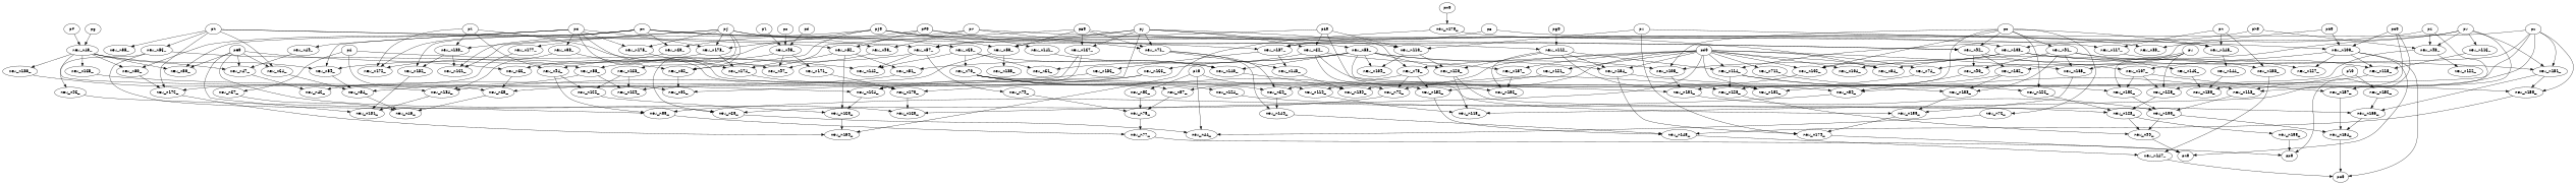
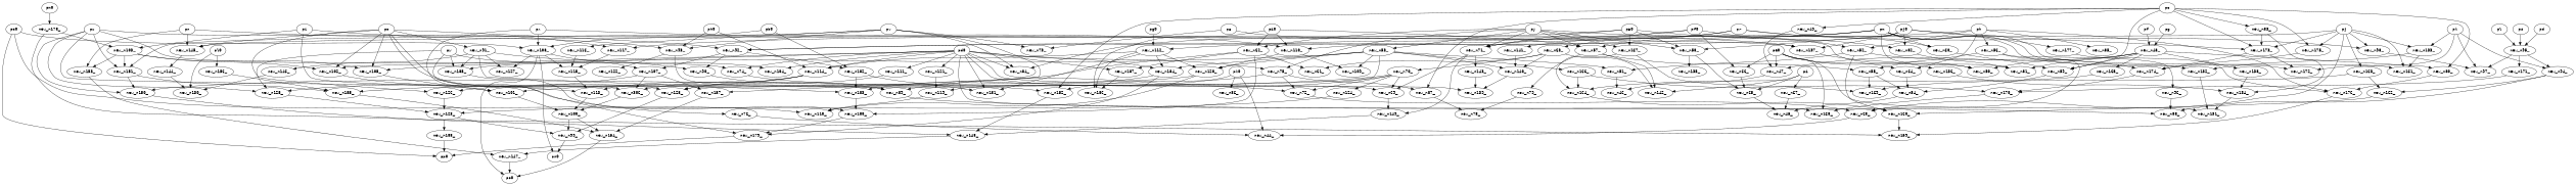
  digraph {
    fontname="DejaVu Sans Mono"
    node [fontname="DejaVu Sans Mono"]
    edge [fontname="DejaVu Sans Mono"]
-   new_n77_
    pn0
    new_n108_
    new_n107_
    new_n115_
    new_n127_
    po0
    new_n157_
    new_n125_
-   new_n106_
+   new_n106_ [label=new_n306_]
    new_n113_
    new_n99_
    pk0
    new_n44_
    new_n86_
    new_n119_
    new_n78_
    new_n118_
    new_n68_
    new_n76_
    new_n54_
    new_n45_
    new_n67_
    new_n65_
    new_n47_
    new_n46_
    new_n51_
    new_n48_
    new_n50_
    new_n59_
    new_n80_
    new_n81_
    new_n138_
    new_n165_
    new_n176_
    new_n134_
    new_n164_
    pe0
    new_n64_
    new_n66_
    new_n131_
    new_n168_
    new_n49_
    pf
    pg
    pc
    new_n87_
    new_n83_
    new_n152_
    new_n173_
    new_n175_
    new_n82_
    new_n117_
    new_n148_
    new_n172_
    new_n174_
    pm
    new_n60_
    new_n63_
    new_n92_
    new_n132_
    new_n161_
    new_n140_
    new_n142_
    new_n61_
    new_n70_
    new_n90_
    new_n182_
    new_n53_
    new_n128_
    new_n105_
    new_n109_
    new_n120_
    new_n166_
    new_n184_
    new_n101_
    new_n155_
    new_n139_
    new_n170_
    new_n183_
    new_n179_
    new_n52_
    new_n160_
    new_n159_
    pf0
    new_n112_
    new_n141_
    new_n186_
    new_n114_
    new_n181_
    ph
    new_n57_
    new_n56_
    new_n85_
    new_n55_
    new_n79_
    new_n96_
    py
    new_n58_
    new_n62_
    new_n71_
    new_n75_
    new_n167_
    new_n135_
    new_n180_
    new_n187_
    new_n69_
    new_n149_
    new_n143_
    new_n72_
    new_n169_
    new_n88_
    pi0
    new_n110_
    pa0
    new_n84_
    pj0
    new_n137_
    new_n177_
    new_n136_
    pr
    new_n98_
    new_n97_
    new_n100_
    new_n89_
    new_n124_
    new_n150_
    pi
    pj
    new_n133_
    new_n145_
    new_n163_
    new_n144_
    new_n162_
    pd0
    new_n74_
    new_n102_
    new_n104_
-   new_n111_ [label=new_n711_]
+   new_n111_
    new_n121_
    new_n185_
    new_n126_
    new_n123_
    pv
-   new_n73_ [label=new_n33_]
+   new_n73_
    new_n93_
    new_n116_
    new_n151_
    new_n122_
    new_n154_
    pa
    pu
    po
    new_n91_
    new_n146_
    new_n94_
    new_n130_
    pz
    new_n103_
    new_n153_
    ph0
    new_n95_
    new_n171_
    pk
    pl
    ps
    pd
    new_n188_
    pp0
    new_n147_
    new_n178_
    pw
    pb0
    pc0
    px
    pg0
    pn
    pl0
    new_n156_
    pm0
-   new_n77_ -> pn0
    new_n108_ -> pn0
    new_n108_ -> new_n107_
    new_n108_ -> new_n115_
    new_n108_ -> new_n127_
    new_n108_ -> po0
    new_n107_ -> new_n157_
    new_n107_ -> new_n125_
    new_n107_ -> new_n106_
    new_n115_ -> new_n113_
    new_n157_ -> new_n154_
    new_n125_ -> new_n123_
    new_n106_ -> new_n100_
    new_n113_ -> new_n100_
    new_n99_ -> pn0
    pk0 -> new_n44_
    pk0 -> new_n86_
    pk0 -> new_n119_
-   new_n86_ -> new_n78_
    new_n119_ -> new_n118_
-   new_n78_ -> new_n77_
    new_n68_ -> new_n44_
    new_n76_ -> new_n44_
    new_n54_ -> new_n45_
    new_n67_ -> new_n45_
    new_n65_ -> new_n45_
    new_n47_ -> new_n46_
    new_n51_ -> new_n46_
    new_n48_ -> new_n47_
    new_n48_ -> new_n50_
    new_n48_ -> new_n59_
    new_n48_ -> new_n80_
    new_n48_ -> new_n81_
    new_n48_ -> new_n138_
    new_n48_ -> new_n165_
    new_n59_ -> new_n54_
    new_n80_ -> new_n176_
    new_n138_ -> new_n134_
    new_n165_ -> new_n164_
    new_n176_ -> new_n159_
    new_n134_ -> new_n131_
    new_n164_ -> new_n160_
    pe0 -> new_n47_
    pe0 -> new_n50_
    pe0 -> new_n64_
    pe0 -> new_n66_
    pe0 -> new_n131_
    pe0 -> new_n168_
    new_n64_ -> new_n54_
    new_n66_ -> new_n65_
    new_n49_ -> new_n47_
    pf -> new_n48_
    pg -> new_n48_
    pc -> new_n59_
    pc -> new_n80_
    pc -> new_n49_
    pc -> new_n87_
    pc -> new_n83_
    pc -> new_n152_
    pc -> new_n173_
    pc -> new_n175_
    new_n87_ -> new_n78_
    new_n83_ -> new_n134_
-   new_n83_ -> new_n82_
+   new_n83_ -> new_n173_
    new_n152_ -> new_n148_
    new_n173_ -> new_n172_
    new_n173_ -> new_n174_
    new_n175_ -> new_n174_
    new_n82_ -> new_n81_
    new_n117_ -> new_n115_
    new_n148_ -> new_n147_
    new_n174_ -> new_n170_
    pm -> new_n50_
    pm -> new_n117_
    pm -> new_n172_
    pm -> new_n60_
    pm -> new_n63_
    pm -> new_n92_
    pm -> new_n132_
    pm -> new_n161_
    new_n60_ -> new_n59_
    new_n63_ -> new_n140_
    new_n63_ -> new_n142_
    new_n63_ -> new_n61_
    new_n63_ -> new_n70_
    new_n92_ -> new_n107_
    new_n92_ -> new_n90_
    new_n92_ -> new_n182_
    new_n132_ -> new_n131_
    new_n140_ -> new_n139_
    new_n70_ -> new_n69_
    new_n70_ -> new_n72_
    new_n70_ -> new_n89_
    new_n70_ -> new_n124_
    new_n70_ -> new_n150_
    new_n90_ -> new_n89_
    new_n182_ -> new_n183_
    new_n182_ -> new_n181_
    new_n53_ -> new_n51_
    new_n53_ -> new_n140_
    new_n53_ -> new_n128_
    new_n53_ -> new_n105_
    new_n53_ -> new_n109_
    new_n53_ -> new_n120_
    new_n53_ -> new_n166_
    new_n53_ -> new_n184_
    new_n128_ -> new_n99_
    new_n105_ -> new_n101_
    new_n120_ -> new_n118_
    new_n120_ -> new_n155_
    new_n166_ -> new_n164_
    new_n166_ -> new_n170_
    new_n184_ -> new_n183_
    new_n184_ -> new_n179_
    new_n101_ -> new_n100_
    new_n155_ -> new_n154_
    new_n170_ -> new_n168_
    new_n183_ -> new_n180_
    new_n179_ -> pp0
    new_n52_ -> new_n51_
    new_n52_ -> new_n174_
    new_n52_ -> new_n160_
    new_n160_ -> new_n159_
    pf0 -> new_n66_
    pf0 -> new_n52_
    pf0 -> new_n112_
    pf0 -> new_n141_
    new_n112_ -> new_n120_
    new_n112_ -> new_n184_
    new_n112_ -> new_n186_
    new_n112_ -> new_n114_
    new_n112_ -> new_n181_
    new_n141_ -> new_n140_
    new_n114_ -> new_n113_
    new_n114_ -> new_n128_
    new_n114_ -> new_n126_
    ph -> new_n176_
    ph -> new_n64_
    ph -> new_n52_
    ph -> new_n57_
    ph -> new_n56_
    ph -> new_n85_
    new_n57_ -> new_n142_
    new_n57_ -> new_n55_
    new_n57_ -> new_n79_
    new_n56_ -> new_n68_
    new_n56_ -> new_n55_
    new_n56_ -> new_n96_
    new_n55_ -> new_n54_
    new_n55_ -> new_n169_
    new_n79_ -> new_n78_
    new_n96_ -> new_n88_
    py -> new_n81_
    py -> new_n53_
    py -> new_n57_
    py -> new_n58_
    py -> new_n62_
    py -> new_n71_
    py -> new_n75_
    py -> new_n167_
    new_n58_ -> new_n65_
    new_n58_ -> new_n135_
    new_n62_ -> new_n61_
    new_n62_ -> new_n101_
    new_n62_ -> new_n180_
    new_n62_ -> new_n187_
    new_n71_ -> new_n69_
    new_n71_ -> new_n149_
    new_n71_ -> new_n143_
    new_n75_ -> new_n87_
    new_n75_ -> new_n152_
    new_n75_ -> new_n72_
    new_n167_ -> new_n164_
    new_n167_ -> new_n169_
    new_n180_ -> new_n179_
    new_n187_ -> new_n186_
    new_n69_ -> new_n149_
    new_n149_ -> new_n148_
    new_n143_ -> new_n139_
    new_n72_ -> new_n68_
-   new_n88_ -> new_n77_
    pi0 -> new_n186_
    pi0 -> new_n57_
    pi0 -> new_n62_
    pi0 -> new_n110_
    new_n110_ -> new_n109_
    new_n110_ -> new_n120_
    pa0 -> new_n82_
    pa0 -> new_n58_
    pa0 -> new_n71_
    pa0 -> new_n167_
    pa0 -> new_n84_
    pj0 -> new_n173_
    pj0 -> new_n82_
    pj0 -> new_n58_
    pj0 -> new_n110_
    pj0 -> new_n137_
    pj0 -> new_n177_
-   new_n137_ -> new_n143_
    new_n137_ -> new_n136_
    new_n177_ -> new_n176_
    new_n136_ -> new_n134_
    pr -> new_n60_
    pr -> new_n92_
    pr -> new_n71_
    pr -> new_n98_
    new_n98_ -> new_n97_
    new_n100_ -> new_n99_
    new_n100_ -> new_n154_
    new_n89_ -> new_n88_
    new_n124_ -> new_n123_
    new_n150_ -> new_n148_
    pi -> new_n67_
    pi -> new_n65_
    pi -> new_n142_
    pj -> new_n68_
    pj -> new_n173_
    pj -> new_n175_
    pj -> new_n161_
    pj -> new_n98_
    pj -> new_n133_
    pj -> new_n145_
    pj -> new_n163_
    new_n133_ -> new_n132_
    new_n133_ -> new_n161_
    new_n145_ -> new_n144_
    new_n163_ -> new_n169_
    new_n163_ -> new_n162_
    new_n144_ -> new_n130_
    new_n162_ -> new_n160_
    pd0 -> new_n168_
    pd0 -> new_n184_
    pd0 -> new_n139_
    pd0 -> new_n114_
    pd0 -> new_n181_
    pd0 -> new_n75_
    pd0 -> new_n187_
    pd0 -> new_n69_
    pd0 -> new_n84_
    pd0 -> new_n74_
    pd0 -> new_n102_
    pd0 -> new_n104_
    pd0 -> new_n111_
    pd0 -> new_n121_
    pd0 -> new_n185_
    new_n74_ -> new_n72_
    new_n102_ -> new_n101_
    new_n111_ -> new_n106_
    new_n121_ -> new_n119_
    new_n185_ -> new_n180_
    new_n126_ -> new_n123_
    new_n123_ -> new_n99_
    new_n123_ -> new_n188_
    pv -> new_n157_
    pv -> new_n84_
    pv -> new_n73_
    pv -> new_n93_
    pv -> new_n116_
    pv -> new_n151_
    new_n93_ -> new_n89_
    new_n93_ -> new_n122_
    new_n116_ -> new_n115_
    new_n151_ -> new_n155_
    new_n151_ -> new_n150_
    new_n154_ -> po0
    pa -> new_n137_
    pa -> new_n73_
    pu -> new_n125_
    pu -> new_n152_
    pu -> new_n137_
    pu -> new_n150_
    pu -> new_n74_
    pu -> new_n151_
    po -> new_n76_
    po -> new_n92_
    po -> new_n128_
    po -> new_n105_
    po -> new_n145_
    po -> new_n102_
    po -> new_n126_
    po -> new_n91_
    new_n91_ -> new_n127_
    new_n91_ -> new_n90_
    new_n91_ -> new_n183_
    new_n91_ -> new_n185_
    new_n91_ -> new_n146_
    new_n146_ -> new_n130_
    new_n94_ -> new_n88_
    new_n94_ -> new_n162_
    pz -> new_n113_
    pz -> new_n93_
    pz -> new_n103_
    new_n103_ -> new_n105_
    new_n103_ -> new_n102_
    new_n103_ -> new_n151_
    new_n103_ -> new_n153_
    new_n153_ -> new_n147_
    ph0 -> new_n114_
    ph0 -> new_n93_
    new_n95_ -> new_n97_
    new_n95_ -> new_n94_
    new_n95_ -> new_n171_
    new_n171_ -> new_n170_
    pk -> new_n172_
    pk -> new_n97_
    pk -> new_n133_
    pk -> new_n94_
    pl -> new_n95_
    ps -> new_n95_
    pd -> new_n95_
    new_n188_ -> pp0
    new_n147_ -> po0
    new_n178_ -> new_n159_
    new_n178_ -> new_n103_
    pw -> new_n125_
    pw -> new_n106_
    pw -> new_n104_
    pw -> new_n185_
    pb0 -> new_n108_
    pb0 -> new_n182_
    pc0 -> new_n108_
    pc0 -> new_n118_
    pc0 -> pp0
    px -> new_n108_
    px -> new_n179_
    px -> new_n110_
    pg0 -> new_n112_
    pn -> new_n117_
    pn -> new_n145_
    pn -> new_n153_
    pl0 -> new_n130_
    pl0 -> new_n156_
    new_n156_ -> new_n155_
    pm0 -> new_n178_
  }
